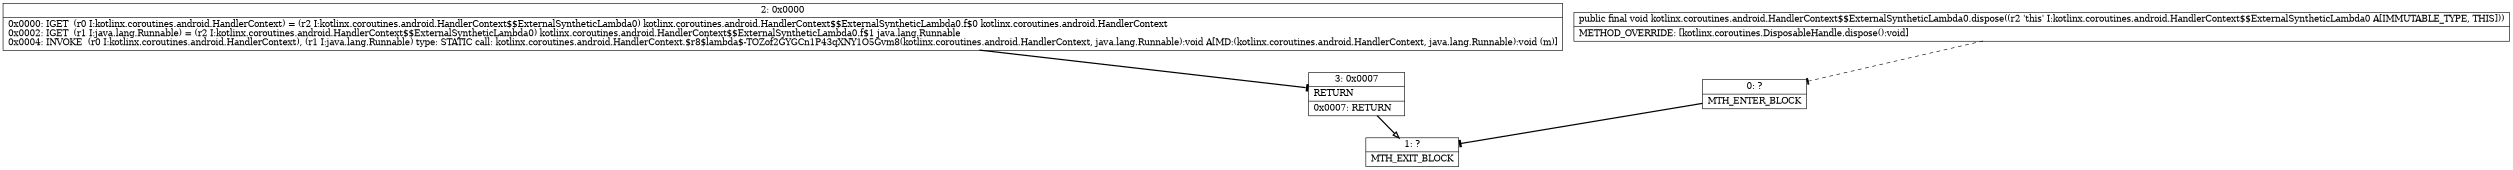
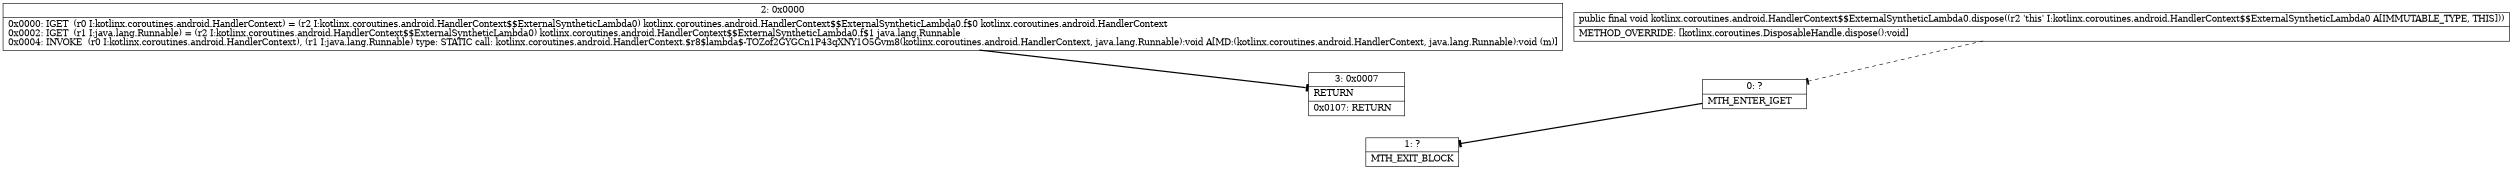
  digraph {
    node [shape=record]
    edge [arrowhead=tee style=bold]
-   n1 [label="{0\:\ ?|MTH_ENTER_BLOCK\l}"]
+   n1 [label="{0\:\ ?|MTH_ENTER_IGET\l}"]
    n2 [label="{1\:\ ?|MTH_EXIT_BLOCK\l}"]
    n3 [label="{2\:\ 0x0000|0x0000: IGET  (r0 I:kotlinx.coroutines.android.HandlerContext) = (r2 I:kotlinx.coroutines.android.HandlerContext$$ExternalSyntheticLambda0) kotlinx.coroutines.android.HandlerContext$$ExternalSyntheticLambda0.f$0 kotlinx.coroutines.android.HandlerContext \l0x0002: IGET  (r1 I:java.lang.Runnable) = (r2 I:kotlinx.coroutines.android.HandlerContext$$ExternalSyntheticLambda0) kotlinx.coroutines.android.HandlerContext$$ExternalSyntheticLambda0.f$1 java.lang.Runnable \l0x0004: INVOKE  (r0 I:kotlinx.coroutines.android.HandlerContext), (r1 I:java.lang.Runnable) type: STATIC call: kotlinx.coroutines.android.HandlerContext.$r8$lambda$\-TOZof2GYGCn1P43qXNY1O5Gvm8(kotlinx.coroutines.android.HandlerContext, java.lang.Runnable):void A[MD:(kotlinx.coroutines.android.HandlerContext, java.lang.Runnable):void (m)]\l}"]
-   n4 [label="{3\:\ 0x0007|RETURN\l|0x0007: RETURN   \l}"]
+   n4 [label="{3\:\ 0x0007|RETURN\l|0x0107: RETURN   \l}"]
    n5 [label="{public final void kotlinx.coroutines.android.HandlerContext$$ExternalSyntheticLambda0.dispose((r2 'this' I:kotlinx.coroutines.android.HandlerContext$$ExternalSyntheticLambda0 A[IMMUTABLE_TYPE, THIS]))  | METHOD_OVERRIDE: [kotlinx.coroutines.DisposableHandle.dispose():void]\l}"]
    n1 -> n2
    n3 -> n4
-   n4 -> n2 [arrowhead=onormal]
    n5 -> n1 [style=dashed]
  }
